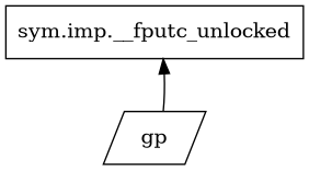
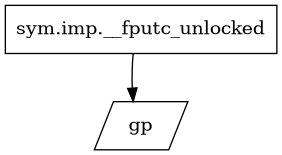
  digraph {
    n1 [label="sym.imp.__fputc_unlocked" shape=box]
    n2 [label=gp shape=parallelogram]
-   n2 -> n1
+   n1 -> n2
  }
